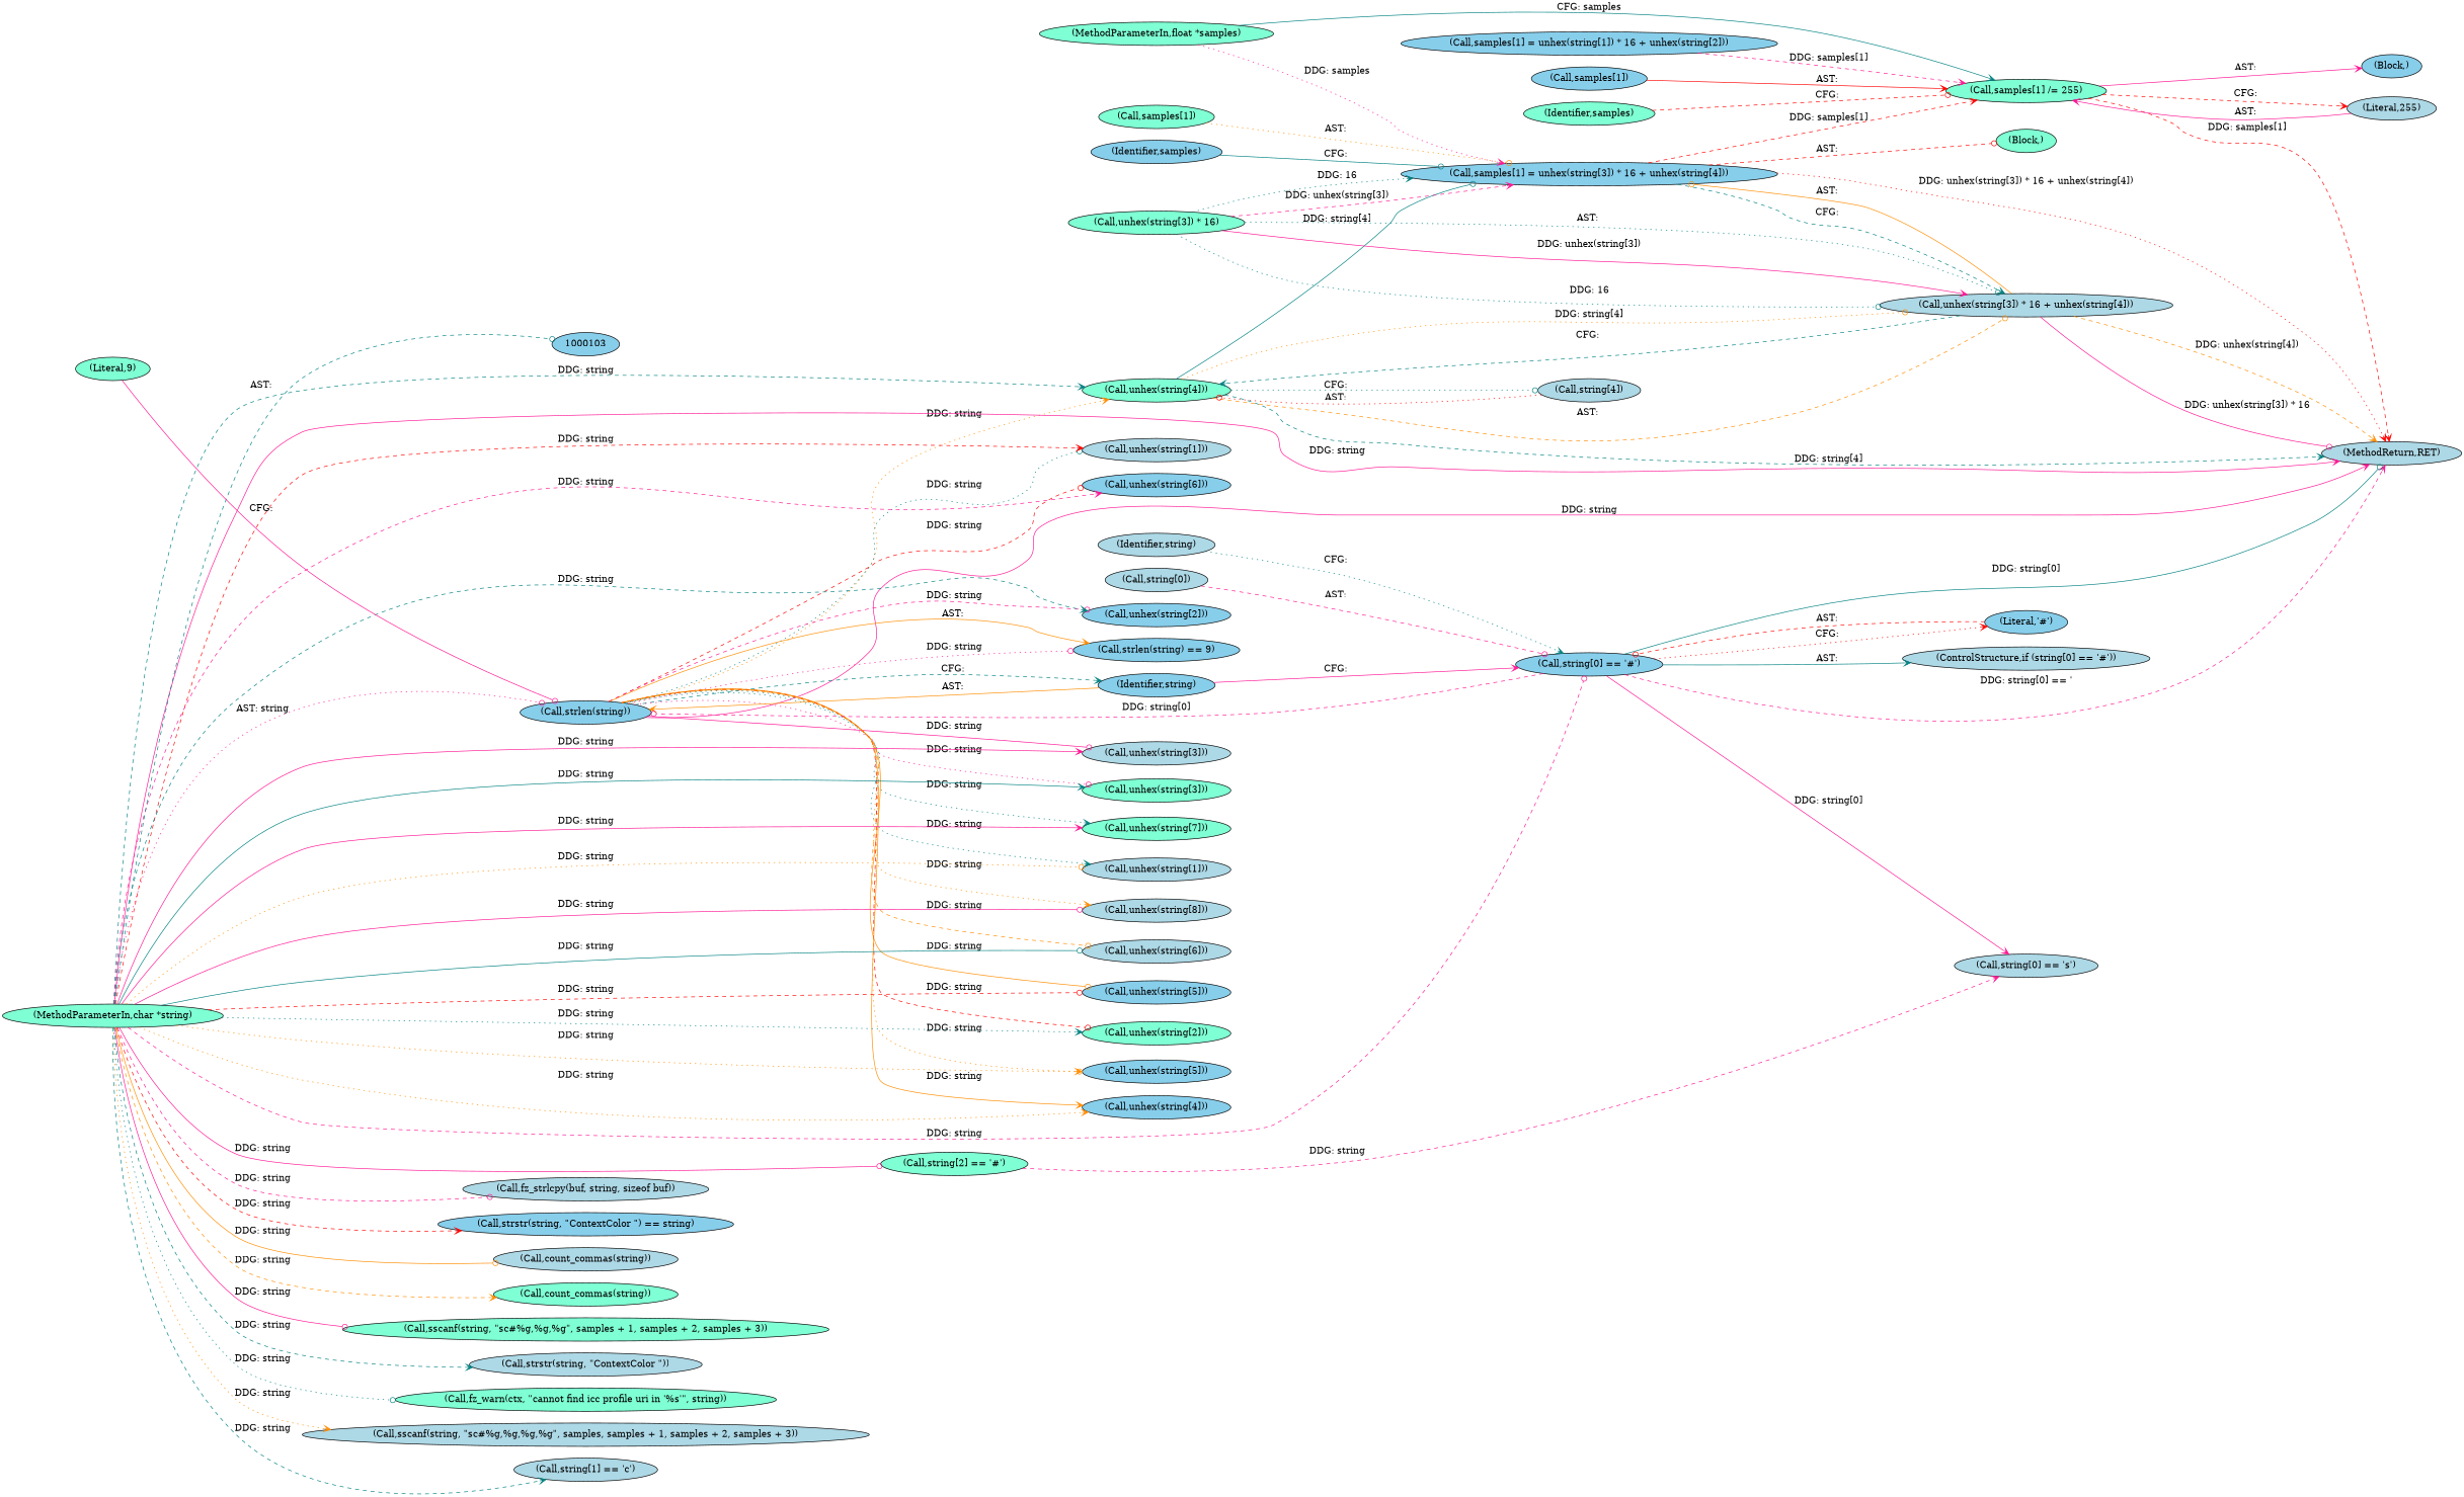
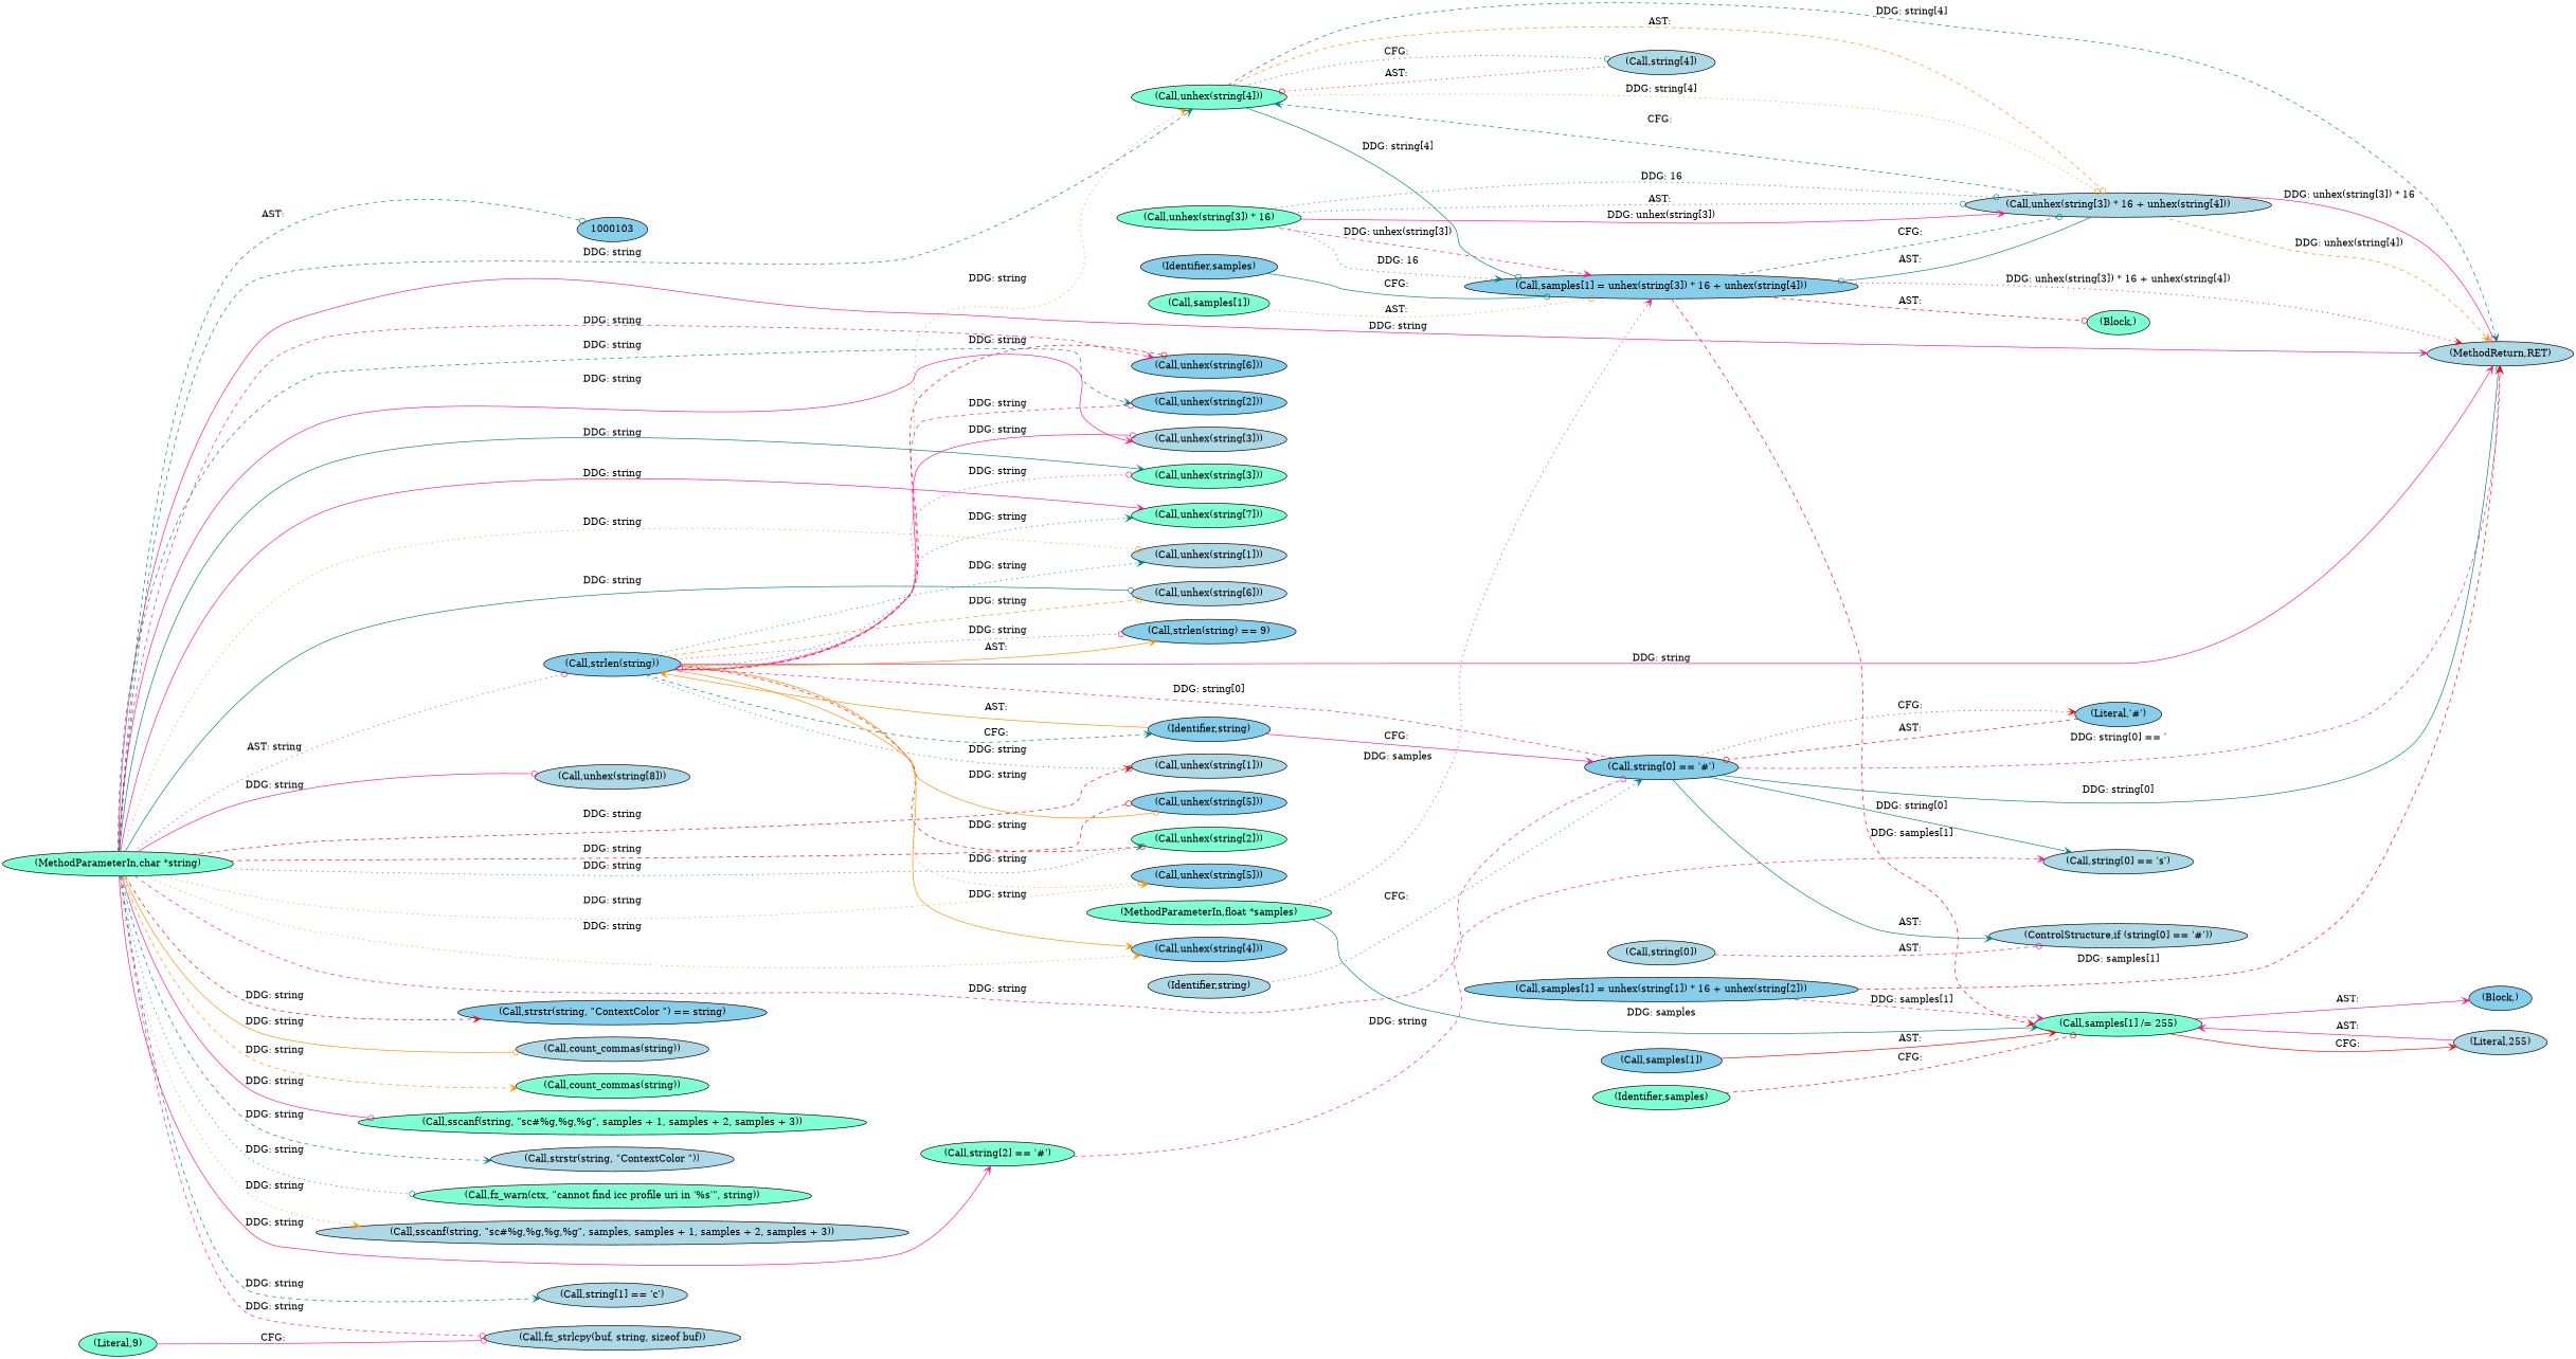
  digraph {
    rankdir=LR
    node [fillcolor=lightblue style=filled]
    edge [arrowhead=vee color=deeppink style=dashed]
    n1 [fillcolor=aquamarine label="(Call,unhex(string[4]))"]
    n2 [fillcolor=skyblue label="(Call,samples[1] = unhex(string[3]) * 16 + unhex(string[4]))"]
    n3 [label="(Call,unhex(string[3]) * 16 + unhex(string[4]))"]
    n4 [label="(Call,string[4])"]
    n5 [label="(MethodReturn,RET)"]
    n6 [fillcolor=aquamarine label="(Call,samples[1] /= 255)"]
    n7 [fillcolor=aquamarine label="(Block,)"]
    n8 [fillcolor=skyblue label="(Call,strlen(string))"]
    n9 [label="(Call,unhex(string[1]))"]
    n10 [fillcolor=skyblue label="(Call,unhex(string[6]))"]
    n11 [fillcolor=skyblue label="(Identifier,string)"]
    n12 [fillcolor=skyblue label="(Call,unhex(string[2]))"]
    n13 [label="(Call,unhex(string[3]))"]
    n14 [fillcolor=aquamarine label="(Call,unhex(string[3]))"]
    n15 [fillcolor=aquamarine label="(Call,unhex(string[7]))"]
    n16 [label="(Call,unhex(string[1]))"]
    n17 [label="(Call,unhex(string[8]))"]
    n18 [fillcolor=skyblue label="(Call,strlen(string) == 9)"]
    n19 [label="(Call,unhex(string[6]))"]
    n20 [fillcolor=skyblue label="(Call,unhex(string[5]))"]
    n21 [fillcolor=aquamarine label="(Call,unhex(string[2]))"]
    n22 [fillcolor=skyblue label="(Call,unhex(string[5]))"]
    n23 [fillcolor=skyblue label="(Call,unhex(string[4]))"]
    n24 [fillcolor=skyblue label="(Call,string[0] == '#')"]
    n25 [fillcolor=skyblue label="(Literal,'#')"]
    n26 [label="(ControlStructure,if (string[0] == '#'))"]
    n27 [label="(Call,string[0] == 's')"]
    n28 [fillcolor=aquamarine label="(MethodParameterIn,char *string)"]
    n29 [label="(Call,fz_strlcpy(buf, string, sizeof buf))"]
    n30 [fillcolor=skyblue label="(Call,strstr(string, \"ContextColor \") == string)"]
    n31 [label="(Call,count_commas(string))"]
    n32 [fillcolor=aquamarine label="(Call,count_commas(string))"]
    n33 [fillcolor=aquamarine label="(Call,sscanf(string, \"sc#%g,%g,%g\", samples + 1, samples + 2, samples + 3))"]
    n34 [label="(Call,strstr(string, \"ContextColor \"))"]
    n35 [fillcolor=aquamarine label="(Call,fz_warn(ctx, \"cannot find icc profile uri in '%s'\", string))"]
    n36 [label="(Call,sscanf(string, \"sc#%g,%g,%g,%g\", samples, samples + 1, samples + 2, samples + 3))"]
    n37 [fillcolor=aquamarine label="(Call,string[2] == '#')"]
    n38 [label="(Call,string[1] == 'c')"]
    1000103 [fillcolor=skyblue]
    n40 [fillcolor=skyblue label="(Block,)"]
    n41 [label="(Literal,255)"]
    n42 [label="(Identifier,string)"]
    n43 [fillcolor=skyblue label="(Call,samples[1] = unhex(string[1]) * 16 + unhex(string[2]))"]
    n44 [fillcolor=aquamarine label="(Call,unhex(string[3]) * 16)"]
    n45 [fillcolor=aquamarine label="(MethodParameterIn,float *samples)"]
    n46 [fillcolor=aquamarine label="(Literal,9)"]
    n47 [fillcolor=skyblue label="(Call,samples[1])"]
    n48 [label="(Call,string[0])"]
    n49 [fillcolor=aquamarine label="(Call,samples[1])"]
    n50 [fillcolor=skyblue label="(Identifier,samples)"]
    n51 [fillcolor=aquamarine label="(Identifier,samples)"]
    n1 -> n2 [arrowhead=odot color=teal label="DDG: string[4]" style=solid]
    n1 -> n3 [arrowhead=odot color=darkorange label="AST: "]
    n1 -> n3 [arrowhead=odot color=darkorange label="DDG: string[4]" style=dotted]
    n1 -> n4 [arrowhead=odot color=teal label="CFG: " style=dotted]
    n1 -> n5 [color=teal label="DDG: string[4]"]
-   n2 -> n3 [color=teal label="CFG: "]
+   n2 -> n3 [arrowhead=odot color=teal label="CFG: "]
    n2 -> n5 [color=red label="DDG: unhex(string[3]) * 16 + unhex(string[4])" style=dotted]
    n2 -> n6 [color=red label="DDG: samples[1]"]
    n2 -> n7 [arrowhead=odot color=red label="AST: "]
    n3 -> n1 [color=teal label="CFG: "]
-   n3 -> n2 [arrowhead=odot color=darkorange label="AST: " style=solid]
+   n3 -> n2 [arrowhead=odot color=teal label="AST: " style=solid]
    n3 -> n5 [color=darkorange label="DDG: unhex(string[4])"]
    n3 -> n5 [arrowhead=odot label="DDG: unhex(string[3]) * 16" style=solid]
    n4 -> n1 [arrowhead=odot color=red label="AST: " style=dotted]
-   n6 -> n5 [color=red label="DDG: samples[1]"]
+   n43 -> n5 [color=red label="DDG: samples[1]"]
    n6 -> n40 [label="AST: " style=solid]
-   n6 -> n41 [color=red label="CFG: "]
+   n6 -> n41 [color=red label="CFG: " style=solid]
    n8 -> n1 [color=darkorange label="DDG: string" style=dotted]
    n8 -> n5 [label="DDG: string" style=solid]
    n8 -> n9 [arrowhead=odot color=teal label="DDG: string" style=dotted]
    n8 -> n10 [arrowhead=odot color=red label="DDG: string"]
    n8 -> n11 [color=teal label="CFG: "]
    n8 -> n12 [arrowhead=odot label="DDG: string"]
    n8 -> n13 [arrowhead=odot label="DDG: string" style=solid]
    n8 -> n14 [arrowhead=odot label="DDG: string" style=dotted]
    n8 -> n15 [color=teal label="DDG: string" style=dotted]
    n8 -> n16 [color=teal label="DDG: string" style=dotted]
-   n8 -> n17 [color=darkorange label="DDG: string" style=dotted]
    n8 -> n18 [color=darkorange label="AST: " style=solid]
    n8 -> n18 [arrowhead=odot label="DDG: string" style=dotted]
    n8 -> n19 [arrowhead=odot color=darkorange label="DDG: string"]
    n8 -> n20 [arrowhead=odot color=darkorange label="DDG: string" style=solid]
    n8 -> n21 [arrowhead=odot color=red label="DDG: string"]
    n8 -> n22 [arrowhead=odot color=darkorange label="DDG: string" style=dotted]
    n8 -> n23 [color=darkorange label="DDG: string" style=solid]
    n11 -> n8 [color=darkorange label="AST: " style=solid]
    n11 -> n24 [label="CFG: " style=solid]
    n24 -> n5 [label="DDG: string[0] == '"]
    n24 -> n5 [arrowhead=odot color=teal label="DDG: string[0]" style=solid]
    n24 -> n8 [arrowhead=odot label="DDG: string[0]"]
    n24 -> n25 [color=red label="CFG: " style=dotted]
    n24 -> n26 [color=teal label="AST: " style=solid]
-   n24 -> n27 [label="DDG: string[0]" style=solid]
+   n24 -> n27 [color=teal label="DDG: string[0]" style=solid]
    n25 -> n24 [arrowhead=odot color=red label="AST: "]
    n28 -> n1 [color=teal label="DDG: string"]
    n28 -> n5 [label="DDG: string" style=solid]
    n28 -> n8 [arrowhead=odot label="AST: string" style=dotted]
    n28 -> n9 [color=red label="DDG: string"]
    n28 -> n10 [label="DDG: string"]
    n28 -> n12 [color=teal label="DDG: string"]
    n28 -> n13 [label="DDG: string" style=solid]
    n28 -> n14 [color=teal label="DDG: string" style=solid]
    n28 -> n15 [label="DDG: string" style=solid]
    n28 -> n16 [arrowhead=odot color=darkorange label="DDG: string" style=dotted]
    n28 -> n17 [arrowhead=odot label="DDG: string" style=solid]
    n28 -> n19 [arrowhead=odot color=teal label="DDG: string" style=solid]
    n28 -> n20 [arrowhead=odot color=red label="DDG: string"]
    n28 -> n21 [color=teal label="DDG: string" style=dotted]
    n28 -> n22 [color=darkorange label="DDG: string" style=dotted]
    n28 -> n23 [color=darkorange label="DDG: string" style=dotted]
    n28 -> n24 [arrowhead=odot label="DDG: string"]
    n28 -> n29 [arrowhead=odot label="DDG: string"]
    n28 -> n30 [color=red label="DDG: string"]
    n28 -> n31 [arrowhead=odot color=darkorange label="DDG: string" style=solid]
    n28 -> n32 [color=darkorange label="DDG: string"]
    n28 -> n33 [arrowhead=odot label="DDG: string" style=solid]
    n28 -> n34 [color=teal label="DDG: string"]
    n28 -> n35 [arrowhead=odot color=teal label="DDG: string" style=dotted]
    n28 -> n36 [color=darkorange label="DDG: string" style=dotted]
-   n28 -> n37 [arrowhead=odot label="DDG: string" style=solid]
+   n28 -> n37 [label="DDG: string" style=solid]
    n28 -> n38 [color=teal label="DDG: string"]
    n28 -> 1000103 [arrowhead=odot color=teal label="AST: "]
    n37 -> n27 [label="DDG: string"]
    n41 -> n6 [label="AST: " style=solid]
    n42 -> n24 [color=teal label="CFG: " style=dotted]
    n43 -> n6 [label="DDG: samples[1]"]
    n44 -> n2 [label="DDG: unhex(string[3])"]
    n44 -> n2 [color=teal label="DDG: 16" style=dotted]
    n44 -> n3 [arrowhead=odot color=teal label="AST: " style=dotted]
    n44 -> n3 [label="DDG: unhex(string[3])" style=solid]
    n44 -> n3 [arrowhead=odot color=teal label="DDG: 16" style=dotted]
    n45 -> n2 [label="DDG: samples" style=dotted]
-   n45 -> n6 [color=teal label="CFG: samples" style=solid]
-   n46 -> n8 [arrowhead=odot label="CFG: " style=solid]
+   n45 -> n6 [color=teal label="DDG: samples" style=solid]
+   n46 -> n29 [arrowhead=odot label="CFG: " style=solid]
    n47 -> n6 [color=red label="AST: " style=solid]
-   n48 -> n24 [arrowhead=odot label="AST: "]
+   n48 -> n26 [arrowhead=odot label="AST: "]
    n49 -> n2 [arrowhead=odot color=darkorange label="AST: " style=dotted]
    n50 -> n2 [arrowhead=odot color=teal label="CFG: " style=solid]
    n51 -> n6 [arrowhead=odot color=red label="CFG: "]
  }
